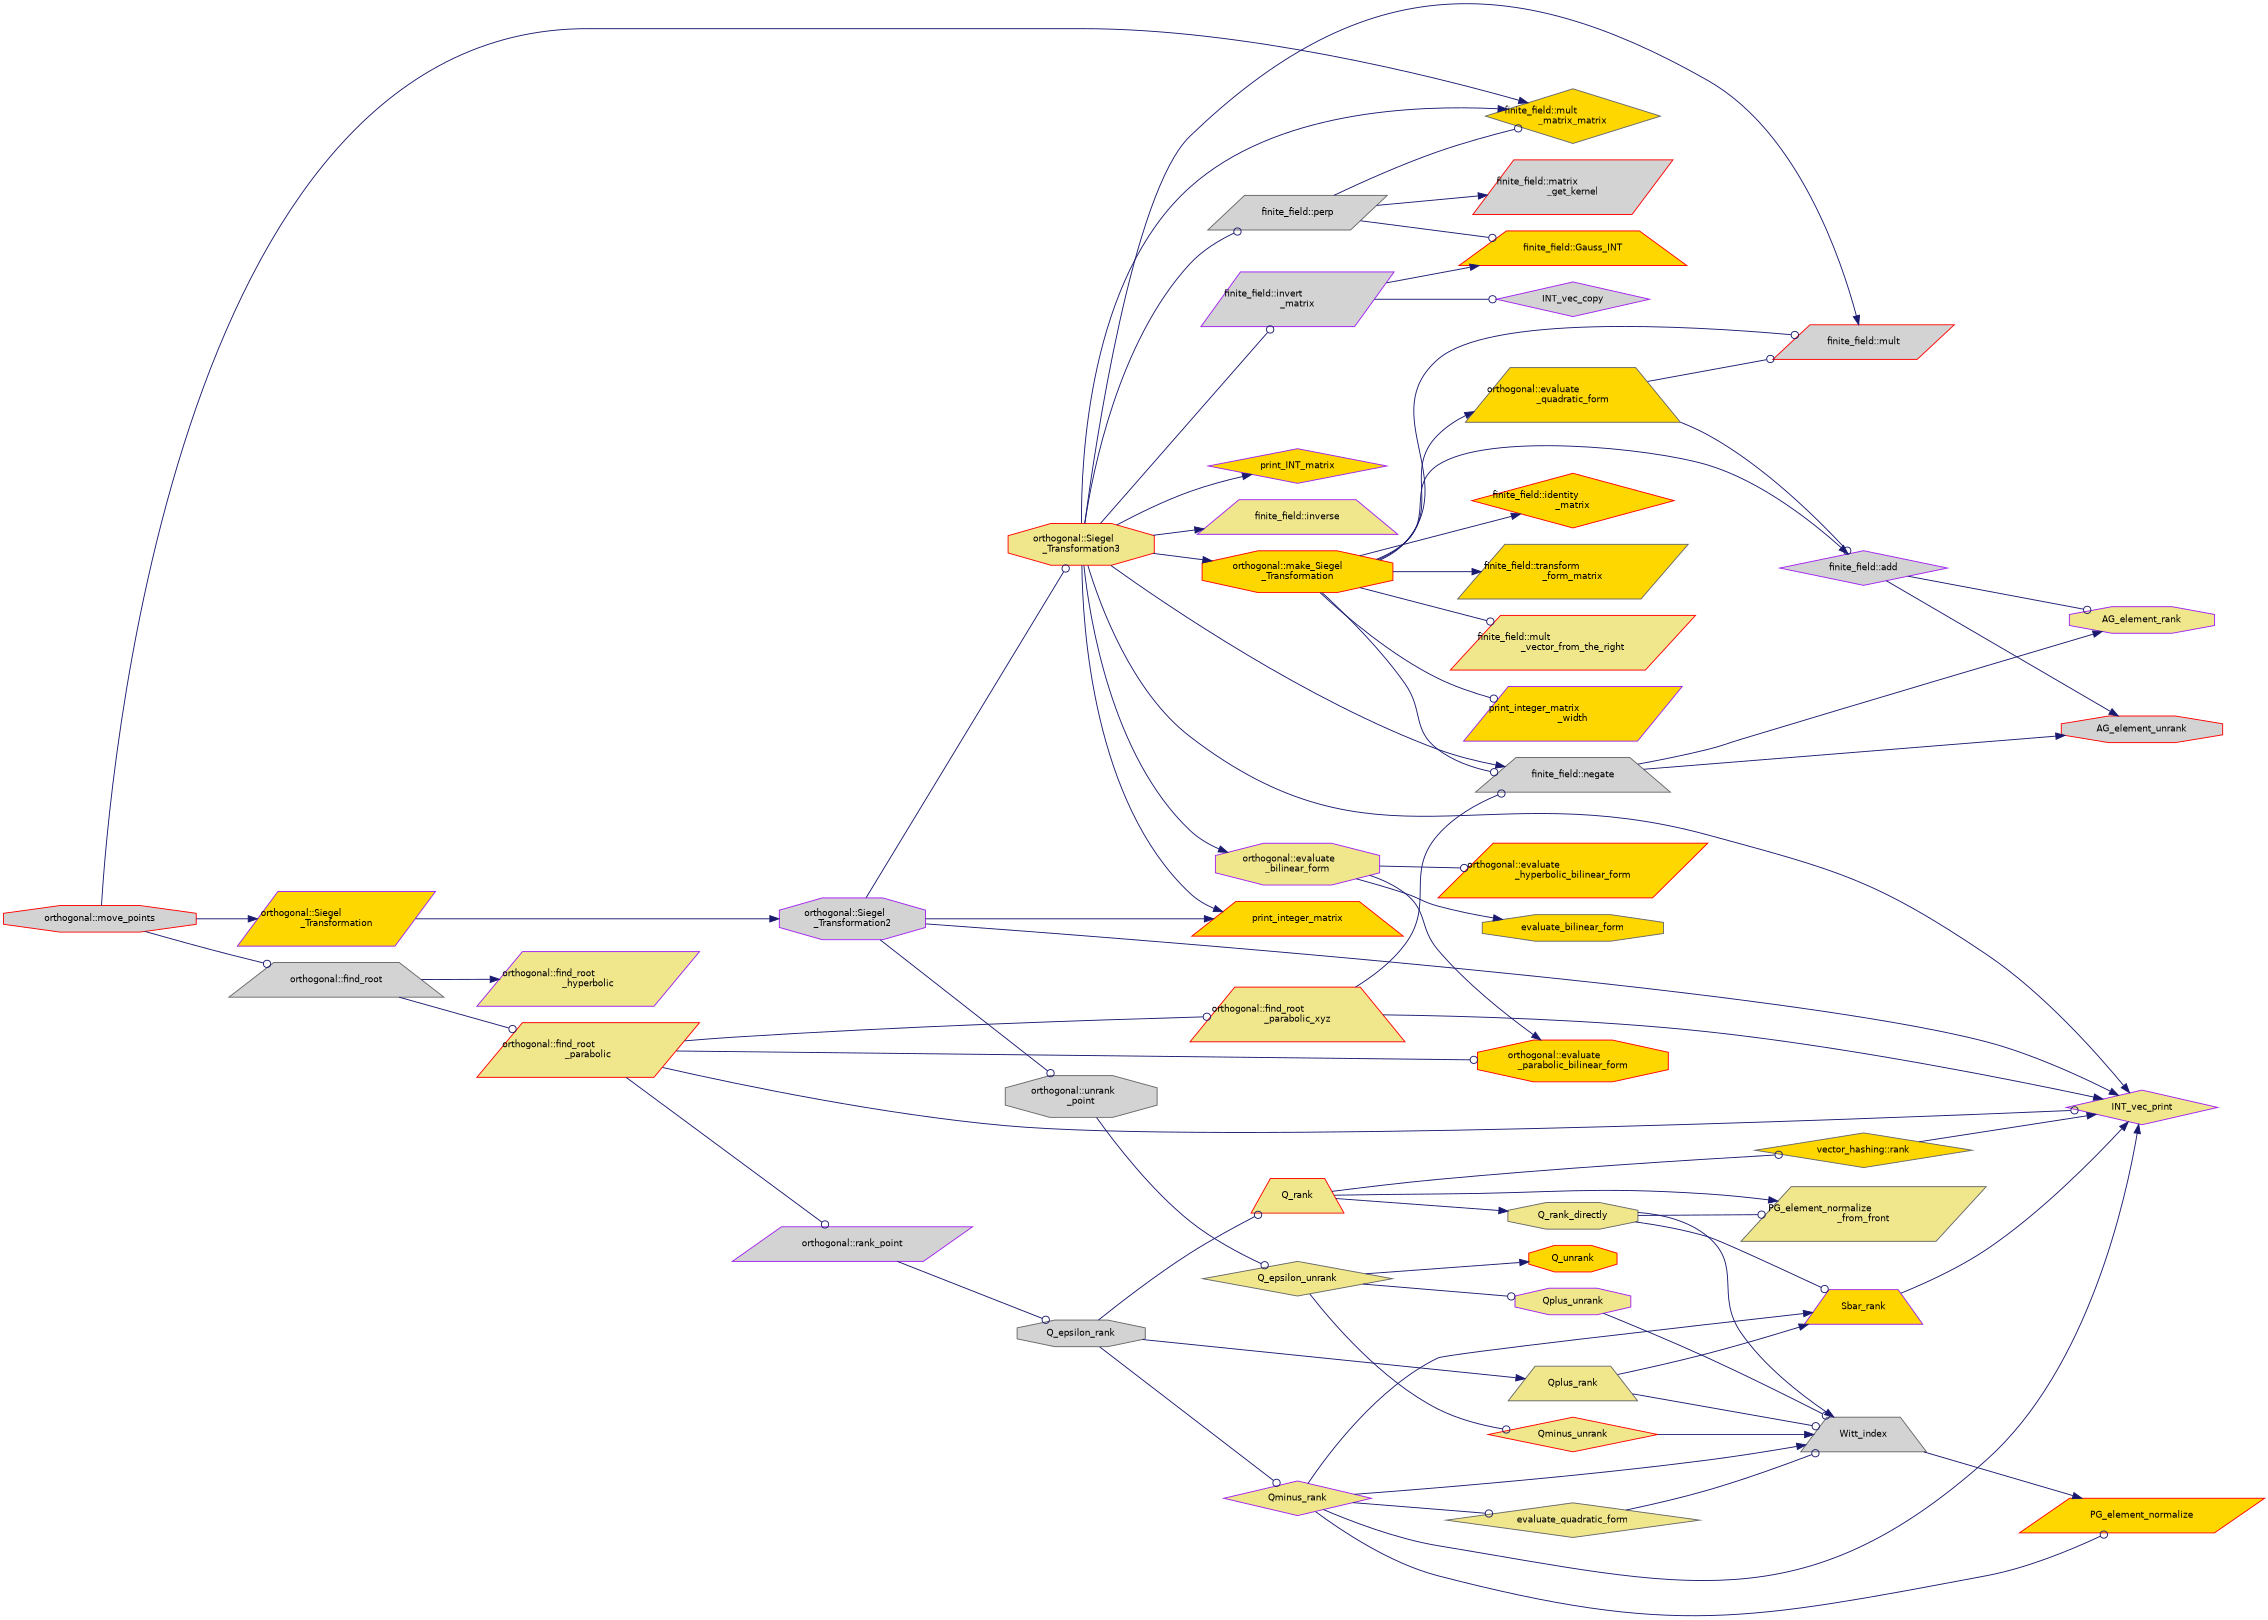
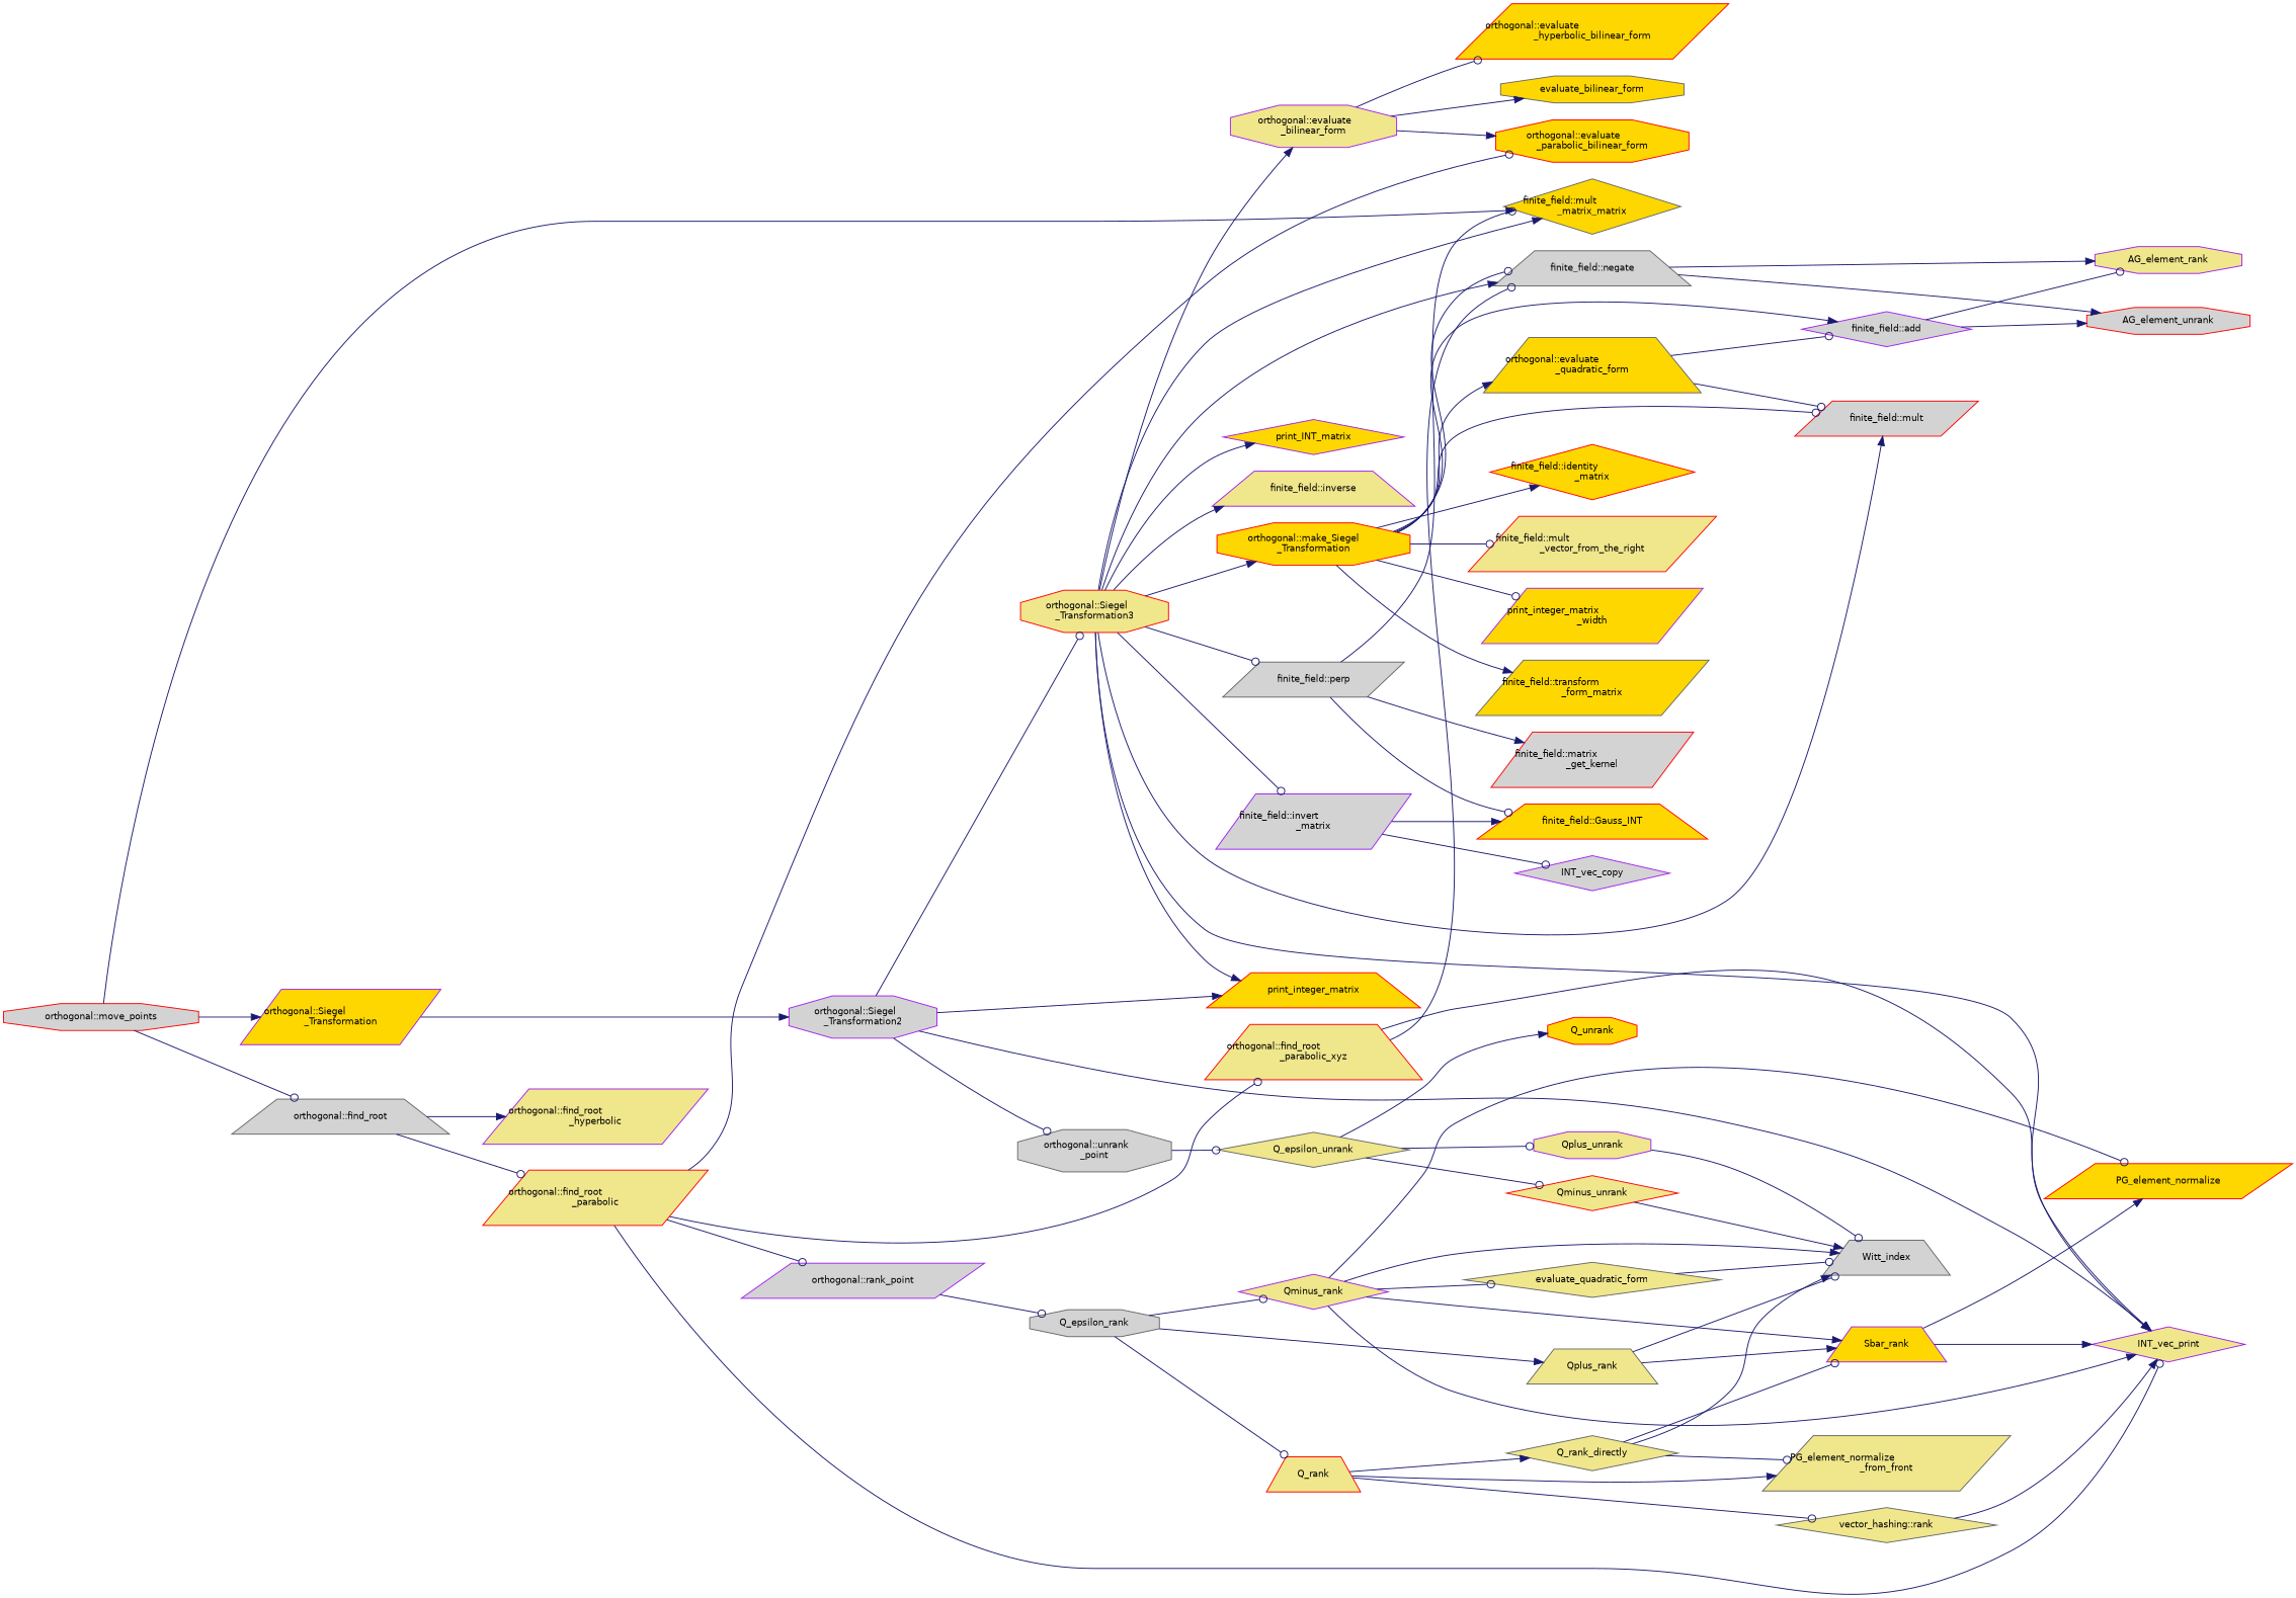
  digraph {
    rankdir=LR
    node [color=red fillcolor=khaki fontname=Helvetica fontsize=10 shape=parallelogram style=filled]
    edge [arrowhead=normal color=midnightblue fontname=Helvetica fontsize=10 labelfontname=Helvetica labelfontsize=10 style=solid]
    n1 [fillcolor=lightgrey fontcolor=black height=0.2 label="orthogonal::move_points" shape=octagon width=0.4]
    n2 [color=gray40 fillcolor=lightgrey height=0.2 label="orthogonal::find_root" shape=trapezium width=0.4]
    n3 [color=purple fillcolor=gold height=0.2 label="orthogonal::Siegel\l_Transformation" width=0.4]
    n4 [color=gray40 fillcolor=gold height=0.2 label="finite_field::mult\l_matrix_matrix" shape=diamond width=0.4]
    n5 [color=purple height=0.2 label="orthogonal::find_root\l_hyperbolic" width=0.4]
    n6 [height=0.2 label="orthogonal::find_root\l_parabolic" width=0.4]
    n7 [color=purple fillcolor=lightgrey height=0.2 label="orthogonal::Siegel\l_Transformation2" shape=octagon width=0.4]
    n8 [height=0.2 label="orthogonal::find_root\l_parabolic_xyz" shape=trapezium width=0.4]
    n9 [color=purple height=0.2 label=INT_vec_print shape=diamond width=0.4]
    n10 [fillcolor=gold height=0.2 label="orthogonal::evaluate\l_parabolic_bilinear_form" shape=octagon width=0.4]
    n11 [color=purple fillcolor=lightgrey height=0.2 label="orthogonal::rank_point" width=0.4]
    n12 [color=gray40 fillcolor=lightgrey height=0.2 label="finite_field::negate" shape=trapezium width=0.4]
    n13 [color=gray40 fillcolor=lightgrey height=0.2 label=Q_epsilon_rank shape=octagon width=0.4]
    n14 [color=gray40 fillcolor=lightgrey height=0.2 label="orthogonal::unrank\l_point" shape=octagon width=0.4]
    n15 [color=gray40 height=0.2 label=Q_epsilon_unrank shape=diamond width=0.4]
    n16 [fillcolor=lightgrey height=0.2 label=AG_element_unrank shape=octagon width=0.4]
    n17 [color=purple height=0.2 label=AG_element_rank shape=octagon width=0.4]
    n18 [fillcolor=gold height=0.2 label=Q_unrank shape=octagon width=0.4]
    n19 [color=purple height=0.2 label=Qplus_unrank shape=octagon width=0.4]
    n20 [height=0.2 label=Qminus_unrank shape=diamond width=0.4]
    n21 [color=gray40 fillcolor=lightgrey height=0.2 label=Witt_index shape=trapezium width=0.4]
    n22 [height=0.2 label=Q_rank shape=trapezium width=0.4]
    n23 [color=gray40 height=0.2 label=Qplus_rank shape=trapezium width=0.4]
    n24 [color=purple height=0.2 label=Qminus_rank shape=diamond width=0.4]
    n25 [color=gray40 height=0.2 label="PG_element_normalize\l_from_front" width=0.4]
-   n26 [color=gray40 fillcolor=gold height=0.2 label="vector_hashing::rank" shape=diamond width=0.4]
-   n27 [color=gray40 height=0.2 label=Q_rank_directly shape=octagon width=0.4]
+   n26 [color=gray40 height=0.2 label="vector_hashing::rank" shape=diamond width=0.4]
+   n27 [color=gray40 height=0.2 label=Q_rank_directly shape=diamond width=0.4]
    n28 [color=purple fillcolor=gold height=0.2 label=Sbar_rank shape=trapezium width=0.4]
    n29 [fillcolor=gold height=0.2 label=PG_element_normalize width=0.4]
    n30 [color=gray40 height=0.2 label=evaluate_quadratic_form shape=diamond width=0.4]
    n31 [height=0.2 label="orthogonal::Siegel\l_Transformation3" shape=octagon width=0.4]
    n32 [fillcolor=gold height=0.2 label=print_integer_matrix shape=trapezium width=0.4]
    n33 [color=purple fillcolor=gold height=0.2 label=print_INT_matrix shape=diamond width=0.4]
    n34 [color=purple height=0.2 label="orthogonal::evaluate\l_bilinear_form" shape=octagon width=0.4]
    n35 [color=purple height=0.2 label="finite_field::inverse" shape=trapezium width=0.4]
    n36 [fillcolor=lightgrey height=0.2 label="finite_field::mult" width=0.4]
    n37 [color=gray40 fillcolor=lightgrey height=0.2 label="finite_field::perp" width=0.4]
    n38 [color=purple fillcolor=lightgrey height=0.2 label="finite_field::invert\l_matrix" width=0.4]
    n39 [fillcolor=gold height=0.2 label="orthogonal::make_Siegel\l_Transformation" shape=octagon width=0.4]
    n40 [fillcolor=gold height=0.2 label="orthogonal::evaluate\l_hyperbolic_bilinear_form" width=0.4]
    n41 [color=gray40 fillcolor=gold height=0.2 label=evaluate_bilinear_form shape=octagon width=0.4]
    n42 [fillcolor=gold height=0.2 label="finite_field::Gauss_INT" shape=trapezium width=0.4]
    n43 [fillcolor=lightgrey height=0.2 label="finite_field::matrix\l_get_kernel" width=0.4]
    n44 [color=purple fillcolor=lightgrey height=0.2 label=INT_vec_copy shape=diamond width=0.4]
    n45 [color=gray40 fillcolor=gold height=0.2 label="orthogonal::evaluate\l_quadratic_form" shape=trapezium width=0.4]
    n46 [color=purple fillcolor=lightgrey height=0.2 label="finite_field::add" shape=diamond width=0.4]
    n47 [fillcolor=gold height=0.2 label="finite_field::identity\l_matrix" shape=diamond width=0.4]
    n48 [height=0.2 label="finite_field::mult\l_vector_from_the_right" width=0.4]
    n49 [color=purple fillcolor=gold height=0.2 label="print_integer_matrix\l_width" width=0.4]
    n50 [color=gray40 fillcolor=gold height=0.2 label="finite_field::transform\l_form_matrix" width=0.4]
    n1 -> n2 [arrowhead=odot]
    n1 -> n3
    n1 -> n4
    n2 -> n5
    n2 -> n6 [arrowhead=odot]
    n3 -> n7
    n6 -> n8 [arrowhead=odot]
    n6 -> n9 [arrowhead=odot]
    n6 -> n10 [arrowhead=odot]
    n6 -> n11 [arrowhead=odot]
    n7 -> n9
    n7 -> n14 [arrowhead=odot]
    n7 -> n31 [arrowhead=odot]
    n7 -> n32
    n8 -> n9
    n8 -> n12 [arrowhead=odot]
    n11 -> n13 [arrowhead=odot]
    n12 -> n16
    n12 -> n17
    n13 -> n22 [arrowhead=odot]
    n13 -> n23
    n13 -> n24 [arrowhead=odot]
    n14 -> n15 [arrowhead=odot]
    n15 -> n18
    n15 -> n19 [arrowhead=odot]
    n15 -> n20 [arrowhead=odot]
    n19 -> n21 [arrowhead=odot]
    n20 -> n21
    n22 -> n25
    n22 -> n26 [arrowhead=odot]
    n22 -> n27
    n23 -> n21 [arrowhead=odot]
    n23 -> n28
    n24 -> n9
    n24 -> n21
    n24 -> n28
    n24 -> n29 [arrowhead=odot]
    n24 -> n30 [arrowhead=odot]
    n26 -> n9
    n27 -> n21
    n27 -> n25 [arrowhead=odot]
    n27 -> n28 [arrowhead=odot]
    n28 -> n9
-   n21 -> n29
+   n28 -> n29
    n30 -> n21 [arrowhead=odot]
    n31 -> n4
    n31 -> n9
    n31 -> n12
    n31 -> n32
    n31 -> n33
    n31 -> n34
    n31 -> n35
    n31 -> n36
    n31 -> n37 [arrowhead=odot]
    n31 -> n38 [arrowhead=odot]
    n31 -> n39
    n34 -> n10
    n34 -> n40 [arrowhead=odot]
    n34 -> n41
    n37 -> n4 [arrowhead=odot]
    n37 -> n42 [arrowhead=odot]
    n37 -> n43
    n38 -> n42
    n38 -> n44 [arrowhead=odot]
    n39 -> n12 [arrowhead=odot]
    n39 -> n36 [arrowhead=odot]
    n39 -> n45
    n39 -> n46
    n39 -> n47
    n39 -> n48 [arrowhead=odot]
    n39 -> n49 [arrowhead=odot]
    n39 -> n50
    n45 -> n36 [arrowhead=odot]
    n45 -> n46 [arrowhead=odot]
    n46 -> n16
    n46 -> n17 [arrowhead=odot]
  }
